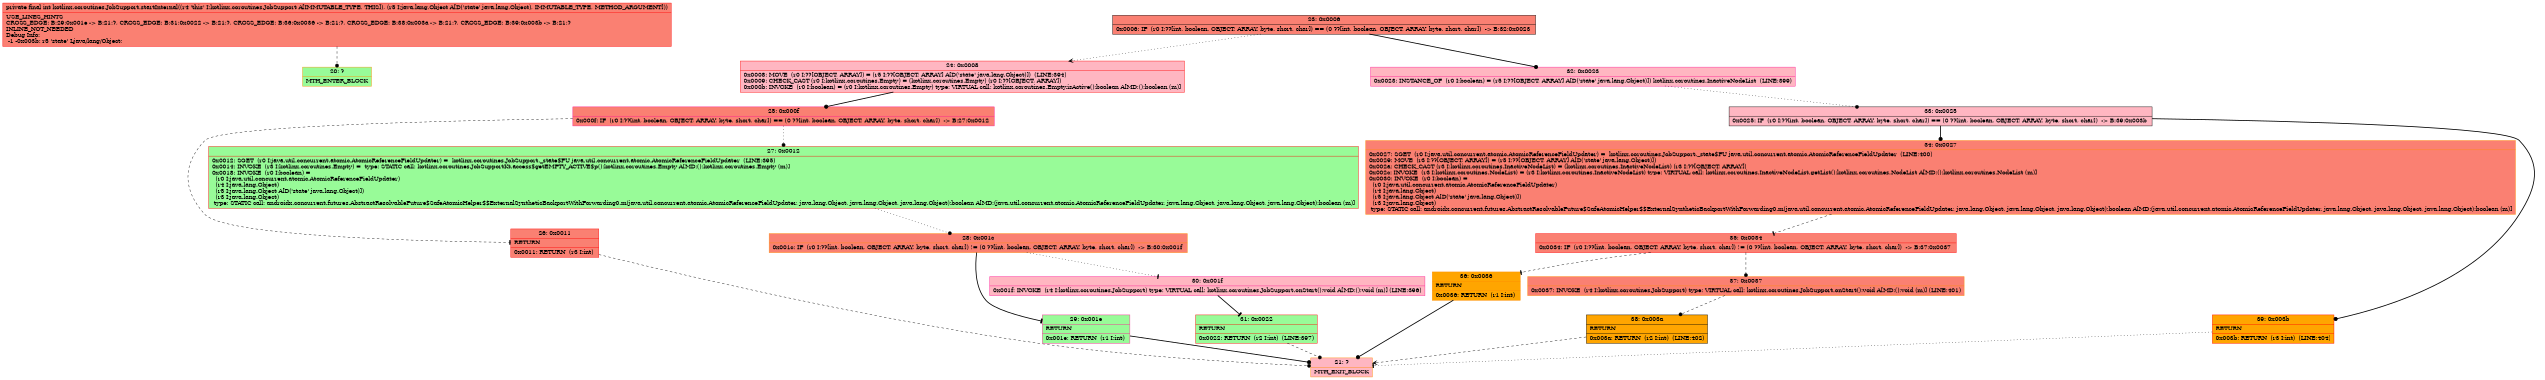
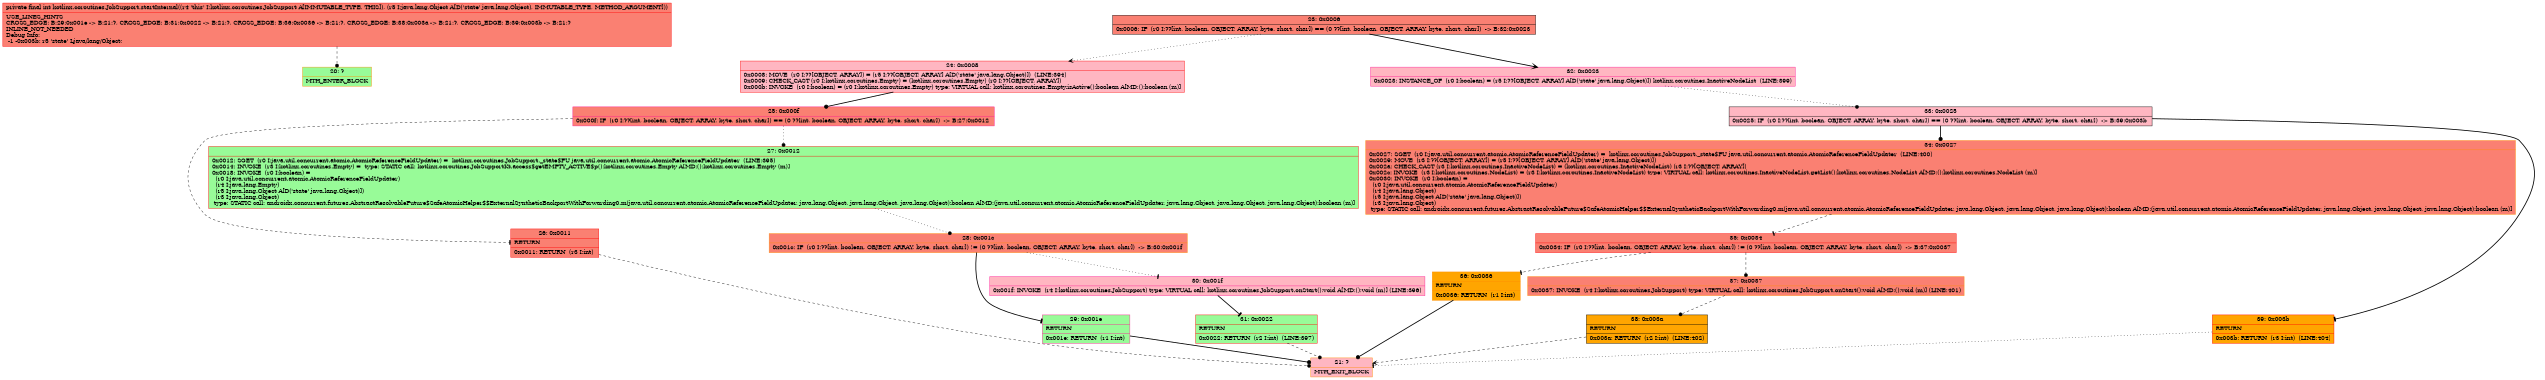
  digraph {
    node [color=red fillcolor=salmon shape=record style=filled]
    edge [arrowhead=dot style=dashed]
    n1 [color=darkorange fillcolor=palegreen label="{20\:\ ?|MTH_ENTER_BLOCK\l}"]
    n2 [color=black label="{23\:\ 0x0006|0x0006: IF  (r0 I:??[int, boolean, OBJECT, ARRAY, byte, short, char]) == (0 ??[int, boolean, OBJECT, ARRAY, byte, short, char])  \-\> B:32:0x0023 \l}"]
    n3 [fillcolor=lightpink label="{24\:\ 0x0008|0x0008: MOVE  (r0 I:??[OBJECT, ARRAY]) = (r5 I:??[OBJECT, ARRAY] A[D('state' java.lang.Object)])  (LINE:394)\l0x0009: CHECK_CAST (r0 I:kotlinx.coroutines.Empty) = (kotlinx.coroutines.Empty) (r0 I:??[OBJECT, ARRAY]) \l0x000b: INVOKE  (r0 I:boolean) = (r0 I:kotlinx.coroutines.Empty) type: VIRTUAL call: kotlinx.coroutines.Empty.isActive():boolean A[MD:():boolean (m)]\l}"]
    n4 [color=deeppink fillcolor=lightpink label="{32\:\ 0x0023|0x0023: INSTANCE_OF  (r0 I:boolean) = (r5 I:??[OBJECT, ARRAY] A[D('state' java.lang.Object)]) kotlinx.coroutines.InactiveNodeList  (LINE:399)\l}"]
    n5 [color=deeppink label="{25\:\ 0x000f|0x000f: IF  (r0 I:??[int, boolean, OBJECT, ARRAY, byte, short, char]) == (0 ??[int, boolean, OBJECT, ARRAY, byte, short, char])  \-\> B:27:0x0012 \l}"]
    n6 [color=black fillcolor=lightpink label="{33\:\ 0x0025|0x0025: IF  (r0 I:??[int, boolean, OBJECT, ARRAY, byte, short, char]) == (0 ??[int, boolean, OBJECT, ARRAY, byte, short, char])  \-\> B:39:0x003b \l}"]
    n7 [label="{26\:\ 0x0011|RETURN\l|0x0011: RETURN  (r3 I:int) \l}"]
-   n8 [fillcolor=palegreen label="{27\:\ 0x0012|0x0012: SGET  (r0 I:java.util.concurrent.atomic.AtomicReferenceFieldUpdater) =  kotlinx.coroutines.JobSupport._state$FU java.util.concurrent.atomic.AtomicReferenceFieldUpdater  (LINE:395)\l0x0014: INVOKE  (r3 I:kotlinx.coroutines.Empty) =  type: STATIC call: kotlinx.coroutines.JobSupportKt.access$getEMPTY_ACTIVE$p():kotlinx.coroutines.Empty A[MD:():kotlinx.coroutines.Empty (m)]\l0x0018: INVOKE  (r0 I:boolean) = \l  (r0 I:java.util.concurrent.atomic.AtomicReferenceFieldUpdater)\l  (r4 I:java.lang.Object)\l  (r5 I:java.lang.Object A[D('state' java.lang.Object)])\l  (r3 I:java.lang.Object)\l type: STATIC call: androidx.concurrent.futures.AbstractResolvableFuture$SafeAtomicHelper$$ExternalSyntheticBackportWithForwarding0.m(java.util.concurrent.atomic.AtomicReferenceFieldUpdater, java.lang.Object, java.lang.Object, java.lang.Object):boolean A[MD:(java.util.concurrent.atomic.AtomicReferenceFieldUpdater, java.lang.Object, java.lang.Object, java.lang.Object):boolean (m)]\l}"]
+   n8 [fillcolor=palegreen label="{27\:\ 0x0012|0x0012: SGET  (r0 I:java.util.concurrent.atomic.AtomicReferenceFieldUpdater) =  kotlinx.coroutines.JobSupport._state$FU java.util.concurrent.atomic.AtomicReferenceFieldUpdater  (LINE:395)\l0x0014: INVOKE  (r3 I:kotlinx.coroutines.Empty) =  type: STATIC call: kotlinx.coroutines.JobSupportKt.access$getEMPTY_ACTIVE$p():kotlinx.coroutines.Empty A[MD:():kotlinx.coroutines.Empty (m)]\l0x0018: INVOKE  (r0 I:boolean) = \l  (r0 I:java.util.concurrent.atomic.AtomicReferenceFieldUpdater)\l  (r4 I:java.lang.Empty)\l  (r5 I:java.lang.Object A[D('state' java.lang.Object)])\l  (r3 I:java.lang.Object)\l type: STATIC call: androidx.concurrent.futures.AbstractResolvableFuture$SafeAtomicHelper$$ExternalSyntheticBackportWithForwarding0.m(java.util.concurrent.atomic.AtomicReferenceFieldUpdater, java.lang.Object, java.lang.Object, java.lang.Object):boolean A[MD:(java.util.concurrent.atomic.AtomicReferenceFieldUpdater, java.lang.Object, java.lang.Object, java.lang.Object):boolean (m)]\l}"]
    n9 [color=darkorange fillcolor=lightpink label="{21\:\ ?|MTH_EXIT_BLOCK\l}"]
    n10 [color=darkorange label="{28\:\ 0x001c|0x001c: IF  (r0 I:??[int, boolean, OBJECT, ARRAY, byte, short, char]) != (0 ??[int, boolean, OBJECT, ARRAY, byte, short, char])  \-\> B:30:0x001f \l}"]
    n11 [color=deeppink fillcolor=palegreen label="{29\:\ 0x001e|RETURN\l|0x001e: RETURN  (r1 I:int) \l}"]
    n12 [color=deeppink fillcolor=lightpink label="{30\:\ 0x001f|0x001f: INVOKE  (r4 I:kotlinx.coroutines.JobSupport) type: VIRTUAL call: kotlinx.coroutines.JobSupport.onStart():void A[MD:():void (m)] (LINE:396)\l}"]
    n13 [fillcolor=palegreen label="{31\:\ 0x0022|RETURN\l|0x0022: RETURN  (r2 I:int)  (LINE:397)\l}"]
    n14 [color=darkorange label="{34\:\ 0x0027|0x0027: SGET  (r0 I:java.util.concurrent.atomic.AtomicReferenceFieldUpdater) =  kotlinx.coroutines.JobSupport._state$FU java.util.concurrent.atomic.AtomicReferenceFieldUpdater  (LINE:400)\l0x0029: MOVE  (r3 I:??[OBJECT, ARRAY]) = (r5 I:??[OBJECT, ARRAY] A[D('state' java.lang.Object)]) \l0x002a: CHECK_CAST (r3 I:kotlinx.coroutines.InactiveNodeList) = (kotlinx.coroutines.InactiveNodeList) (r3 I:??[OBJECT, ARRAY]) \l0x002c: INVOKE  (r3 I:kotlinx.coroutines.NodeList) = (r3 I:kotlinx.coroutines.InactiveNodeList) type: VIRTUAL call: kotlinx.coroutines.InactiveNodeList.getList():kotlinx.coroutines.NodeList A[MD:():kotlinx.coroutines.NodeList (m)]\l0x0030: INVOKE  (r0 I:boolean) = \l  (r0 I:java.util.concurrent.atomic.AtomicReferenceFieldUpdater)\l  (r4 I:java.lang.Object)\l  (r5 I:java.lang.Object A[D('state' java.lang.Object)])\l  (r3 I:java.lang.Object)\l type: STATIC call: androidx.concurrent.futures.AbstractResolvableFuture$SafeAtomicHelper$$ExternalSyntheticBackportWithForwarding0.m(java.util.concurrent.atomic.AtomicReferenceFieldUpdater, java.lang.Object, java.lang.Object, java.lang.Object):boolean A[MD:(java.util.concurrent.atomic.AtomicReferenceFieldUpdater, java.lang.Object, java.lang.Object, java.lang.Object):boolean (m)]\l}"]
    n15 [fillcolor=orange label="{39\:\ 0x003b|RETURN\l|0x003b: RETURN  (r3 I:int)  (LINE:404)\l}"]
    n16 [label="{35\:\ 0x0034|0x0034: IF  (r0 I:??[int, boolean, OBJECT, ARRAY, byte, short, char]) != (0 ??[int, boolean, OBJECT, ARRAY, byte, short, char])  \-\> B:37:0x0037 \l}"]
    n17 [color=darkorange fillcolor=orange label="{36\:\ 0x0036|RETURN\l|0x0036: RETURN  (r1 I:int) \l}"]
    n18 [color=darkorange label="{37\:\ 0x0037|0x0037: INVOKE  (r4 I:kotlinx.coroutines.JobSupport) type: VIRTUAL call: kotlinx.coroutines.JobSupport.onStart():void A[MD:():void (m)] (LINE:401)\l}"]
    n19 [color=black fillcolor=orange label="{38\:\ 0x003a|RETURN\l|0x003a: RETURN  (r2 I:int)  (LINE:402)\l}"]
    n20 [label="{private final int kotlinx.coroutines.JobSupport.startInternal((r4 'this' I:kotlinx.coroutines.JobSupport A[IMMUTABLE_TYPE, THIS]), (r5 I:java.lang.Object A[D('state' java.lang.Object), IMMUTABLE_TYPE, METHOD_ARGUMENT]))  | USE_LINES_HINTS\lCROSS_EDGE: B:29:0x001e \-\> B:21:?, CROSS_EDGE: B:31:0x0022 \-\> B:21:?, CROSS_EDGE: B:36:0x0036 \-\> B:21:?, CROSS_EDGE: B:38:0x003a \-\> B:21:?, CROSS_EDGE: B:39:0x003b \-\> B:21:?\lINLINE_NOT_NEEDED\lDebug Info:\l  \-1 \-0x003b: r5 'state' Ljava\/lang\/Object;\l}"]
    n2 -> n3 [arrowhead=vee style=dotted]
-   n2 -> n4 [style=bold]
+   n2 -> n4 [arrowhead=vee style=bold]
    n3 -> n5 [style=bold]
    n4 -> n6 [style=dotted]
    n5 -> n7 [arrowhead=tee]
    n5 -> n8 [style=dotted]
    n6 -> n14 [style=bold]
-   n6 -> n15 [style=bold]
+   n6 -> n15 [arrowhead=tee style=bold]
    n7 -> n9
    n8 -> n10 [style=dotted]
    n10 -> n11 [arrowhead=tee style=bold]
    n10 -> n12 [arrowhead=tee style=dotted]
    n11 -> n9 [style=bold]
    n12 -> n13 [arrowhead=tee style=bold]
    n13 -> n9
    n14 -> n16 [arrowhead=tee]
    n15 -> n9 [arrowhead=tee style=dotted]
    n16 -> n17 [arrowhead=tee]
    n16 -> n18
    n17 -> n9 [style=bold]
    n18 -> n19
    n19 -> n9 [arrowhead=vee]
    n20 -> n1
  }
